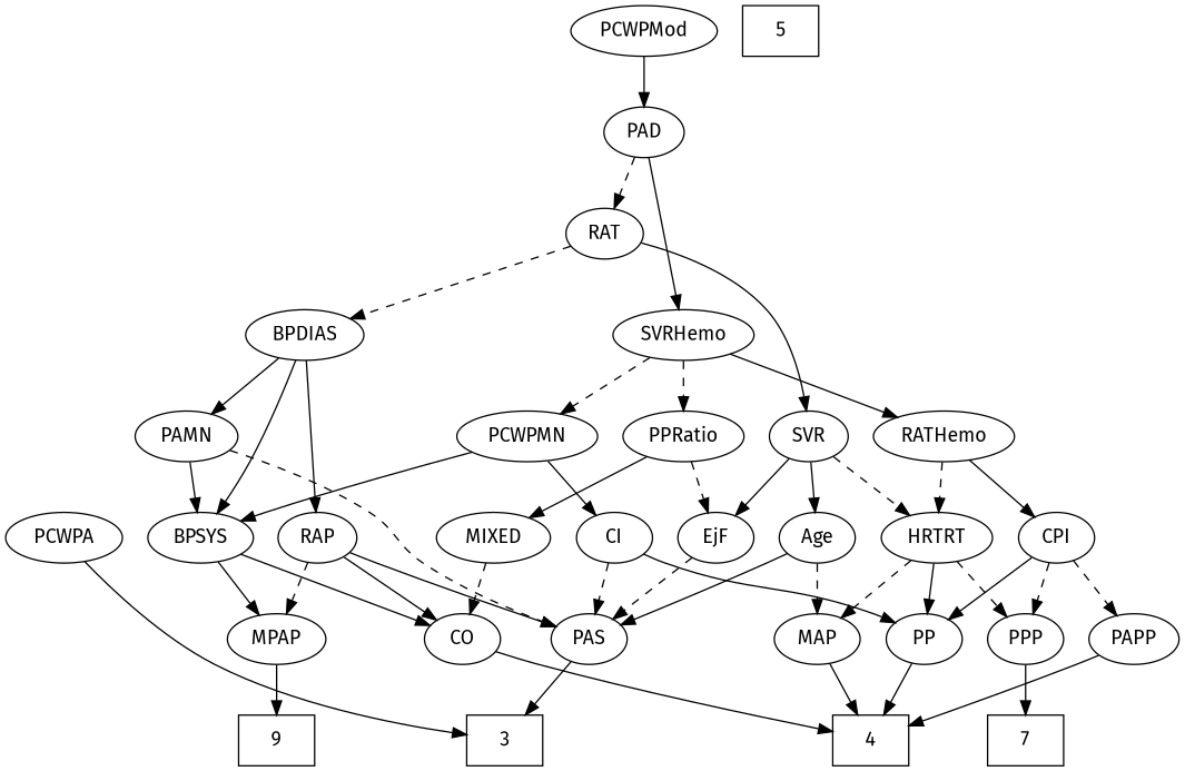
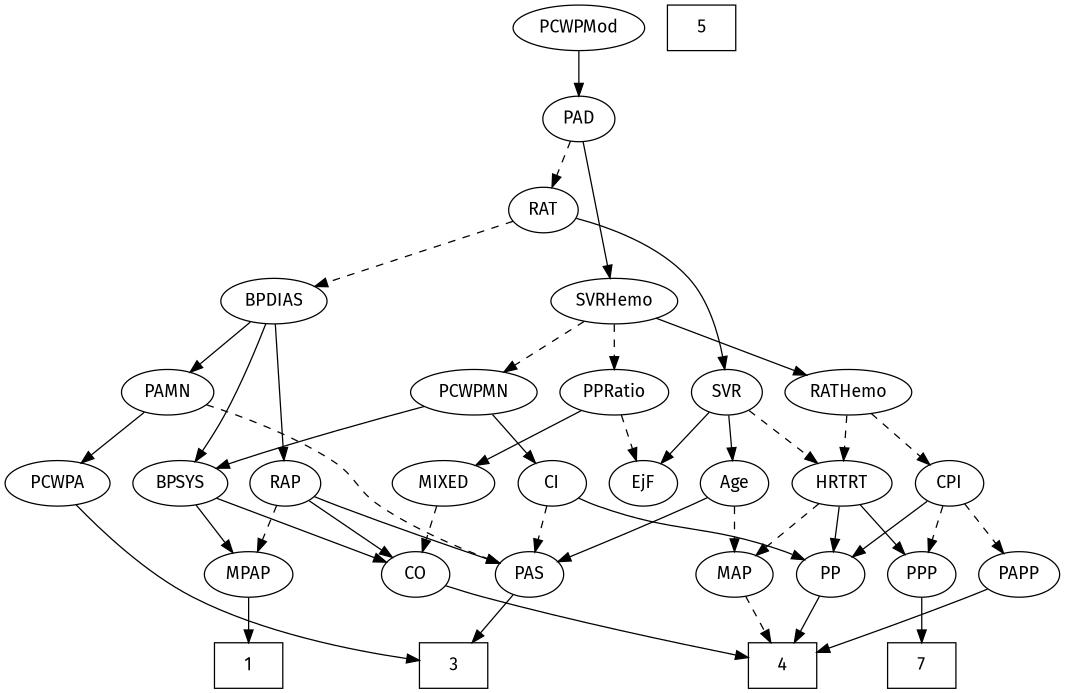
  strict digraph {
    fontname="Fira Sans"
    node [fontname="Fira Sans"]
    edge [fontname="Fira Sans" style=solid]
-   1 [height=0.5 shape=box width=0.75 label=9]
+   1 [height=0.5 shape=box width=0.75]
    n2 [height=0.5 label=7 shape=box width=0.75]
    3 [height=0.5 shape=box width=0.75]
    4 [height=0.5 shape=box width=0.75]
    5 [height=0.5 shape=box width=0.75]
    Age [height=0.5 width=0.75]
    PAS [height=0.5 width=0.75]
    MAP [height=0.5 width=0.84854]
    EjF [height=0.5 width=0.75]
    RAP [height=0.5 width=0.77632]
    MPAP [height=0.5 width=0.97491]
    CO [height=0.5 width=0.75]
    MIXED [height=0.5 width=1.1193]
    BPSYS [height=0.5 width=1.0471]
    PAD [height=0.5 width=0.79437]
    RAT [height=0.5 width=0.75827]
    SVRHemo [height=0.5 width=1.3902]
    SVR [height=0.5 width=0.77632]
    BPDIAS [height=0.5 width=1.1735]
    RATHemo [height=0.5 width=1.3721]
    PCWPMN [height=0.5 width=1.3902]
    PPRatio [height=0.5 width=1.1013]
    HRTRT [height=0.5 width=1.1013]
    PAMN [height=0.5 width=1.011]
    CPI [height=0.5 width=0.75]
    CI [height=0.5 width=0.75]
    PCWPA [height=0.5 width=1.1555]
    PP [height=0.5 width=0.75]
    PPP [height=0.5 width=0.75]
    PAPP [height=0.5 width=0.88464]
    PCWPMod [height=0.5 width=1.4443]
    Age -> PAS
    Age -> MAP [style=dashed]
    PAS -> 3
-   MAP -> 4
-   EjF -> PAS [style=dashed]
+   MAP -> 4 [style=dashed]
    RAP -> PAS
    RAP -> MPAP [style=dashed]
    RAP -> CO
    MPAP -> 1
    CO -> 4
    MIXED -> CO [style=dashed]
    BPSYS -> MPAP
    BPSYS -> CO
    PAD -> RAT [style=dashed]
    PAD -> SVRHemo
    RAT -> SVR
    RAT -> BPDIAS [style=dashed]
    SVRHemo -> RATHemo
    SVRHemo -> PCWPMN [style=dashed]
    SVRHemo -> PPRatio [style=dashed]
    SVR -> Age
    SVR -> EjF
    SVR -> HRTRT [style=dashed]
    BPDIAS -> RAP
    BPDIAS -> BPSYS
    BPDIAS -> PAMN
    RATHemo -> HRTRT [style=dashed]
-   RATHemo -> CPI
+   RATHemo -> CPI [style=dashed]
    PCWPMN -> BPSYS
    PCWPMN -> CI
    PPRatio -> EjF [style=dashed]
    PPRatio -> MIXED
    HRTRT -> MAP [style=dashed]
    HRTRT -> PP
-   HRTRT -> PPP [style=dashed]
+   HRTRT -> PPP
    PAMN -> PAS [style=dashed]
-   PAMN -> BPSYS
+   PAMN -> PCWPA
    CPI -> PP
    CPI -> PPP [style=dashed]
    CPI -> PAPP [style=dashed]
    CI -> PAS [style=dashed]
    CI -> PP
    PCWPA -> 3
    PP -> 4
    PPP -> n2
    PAPP -> 4
    PCWPMod -> PAD
  }
